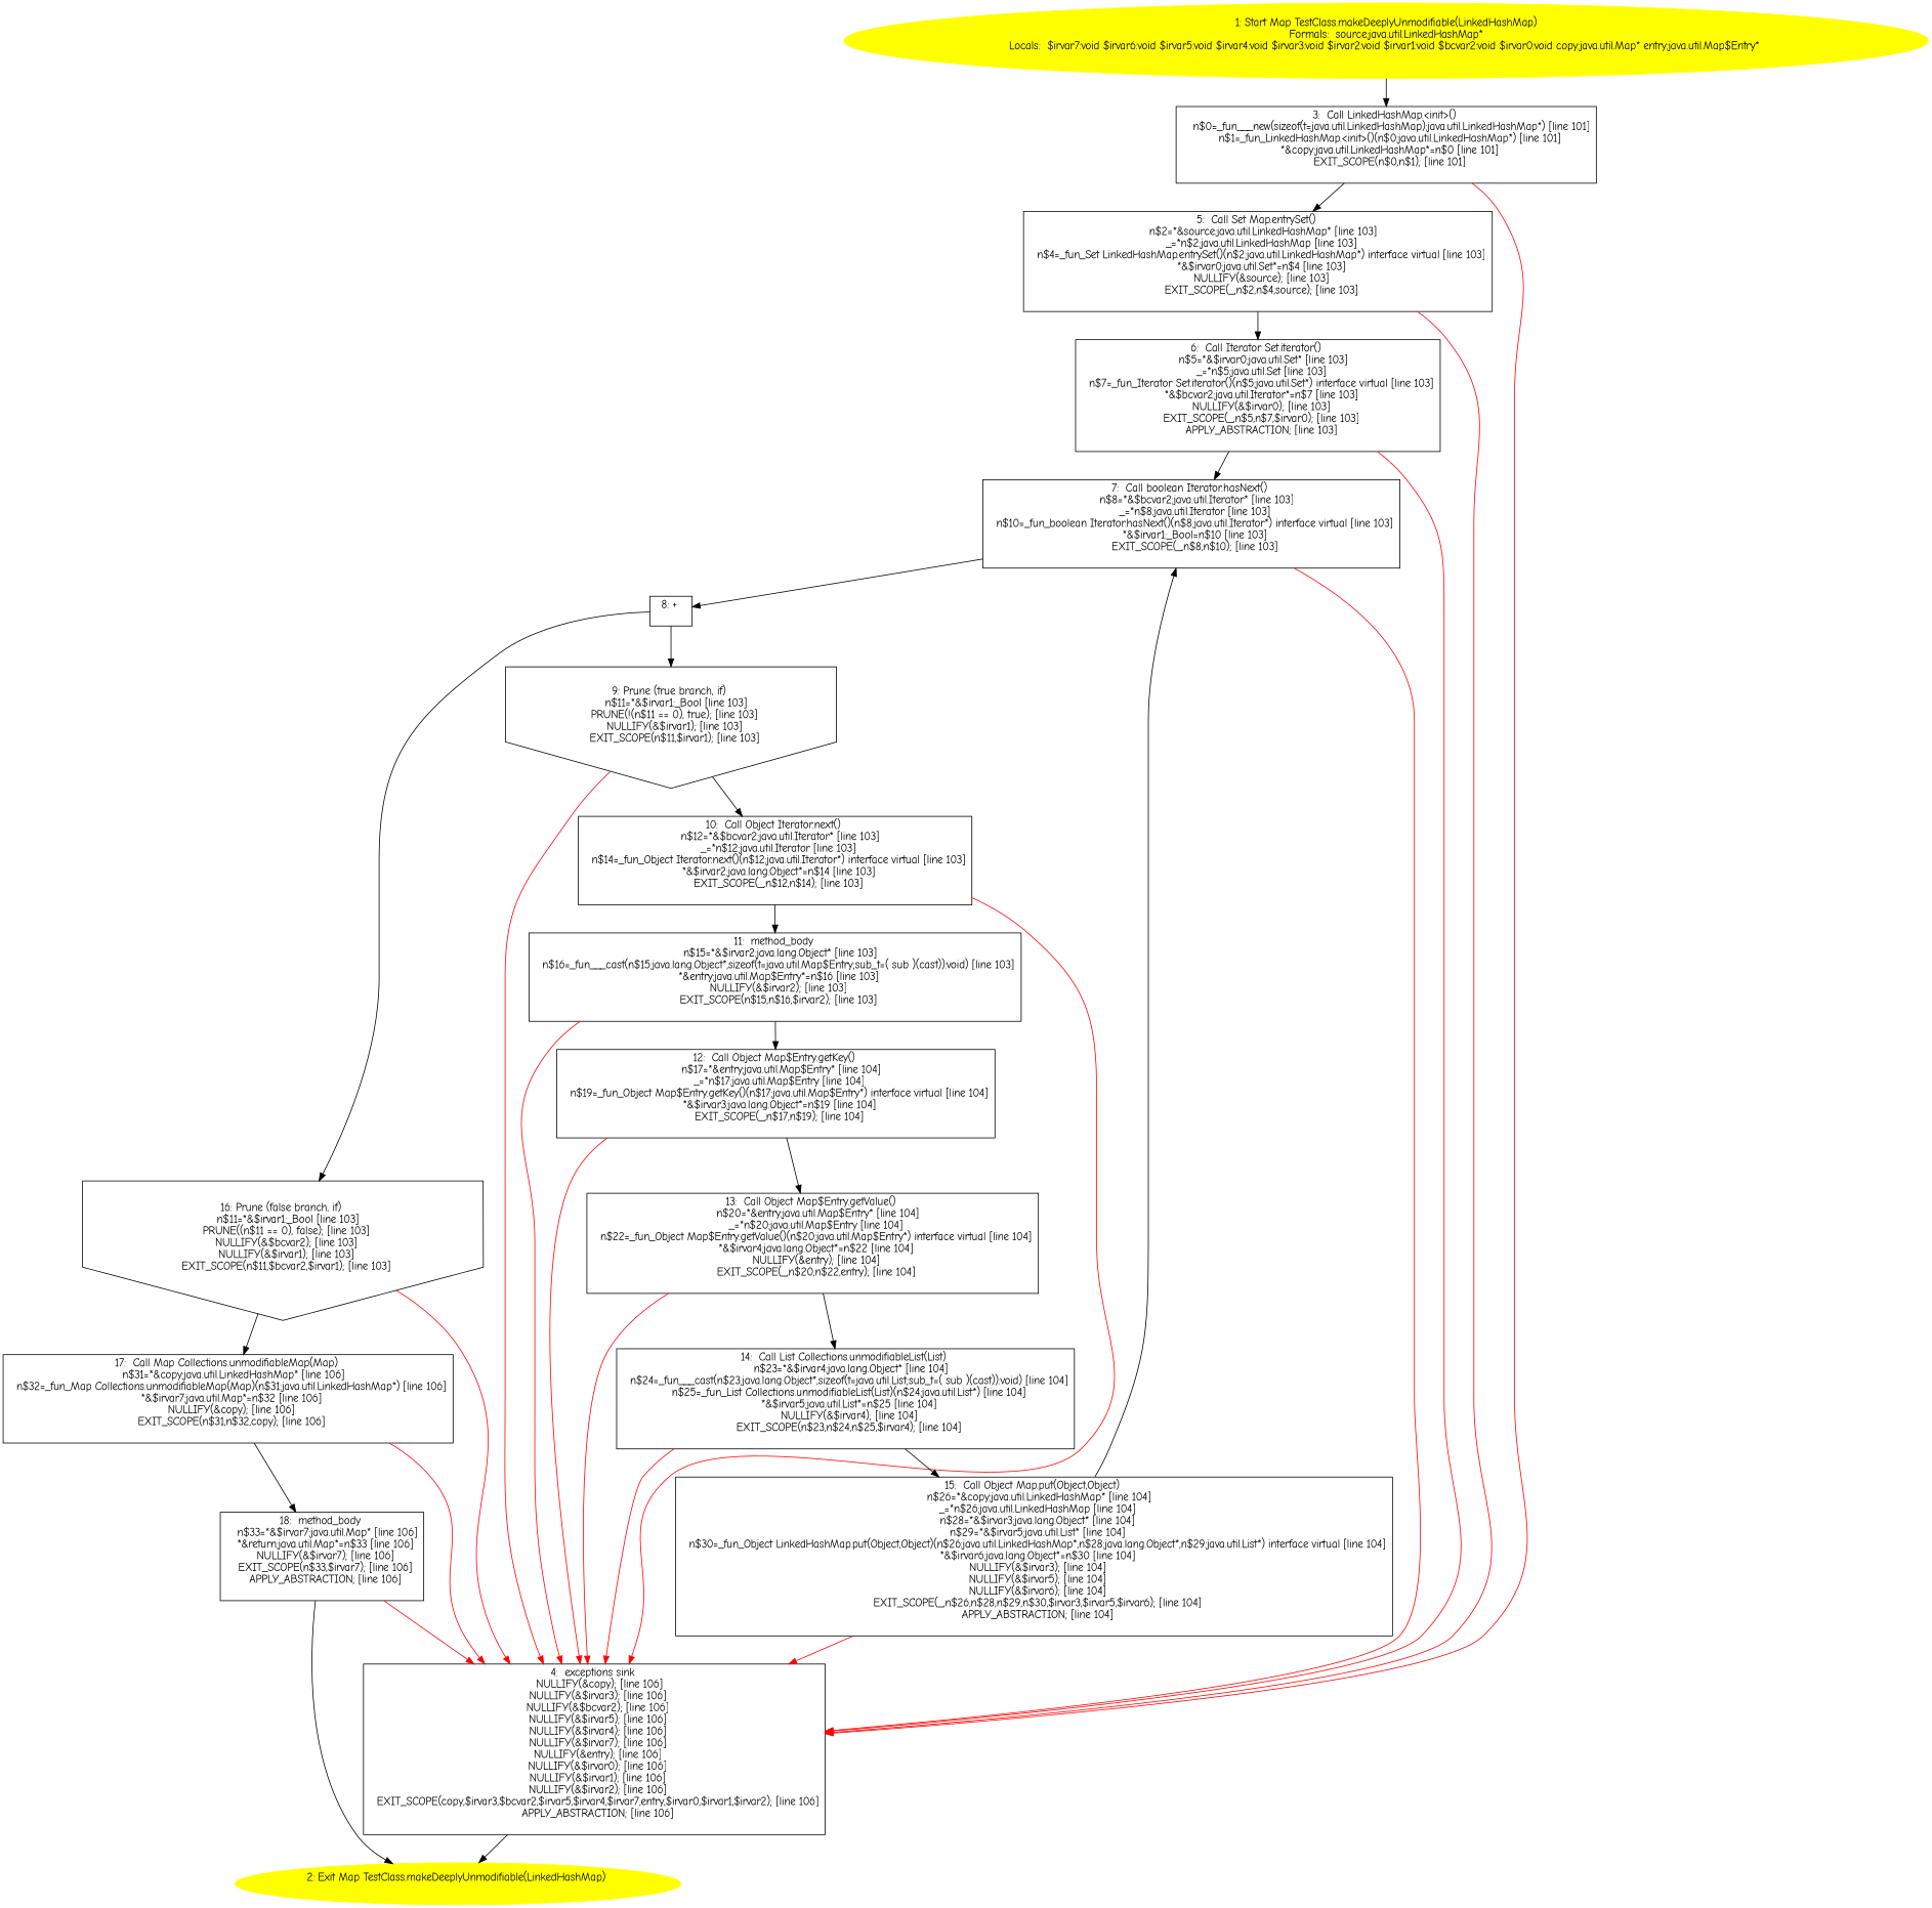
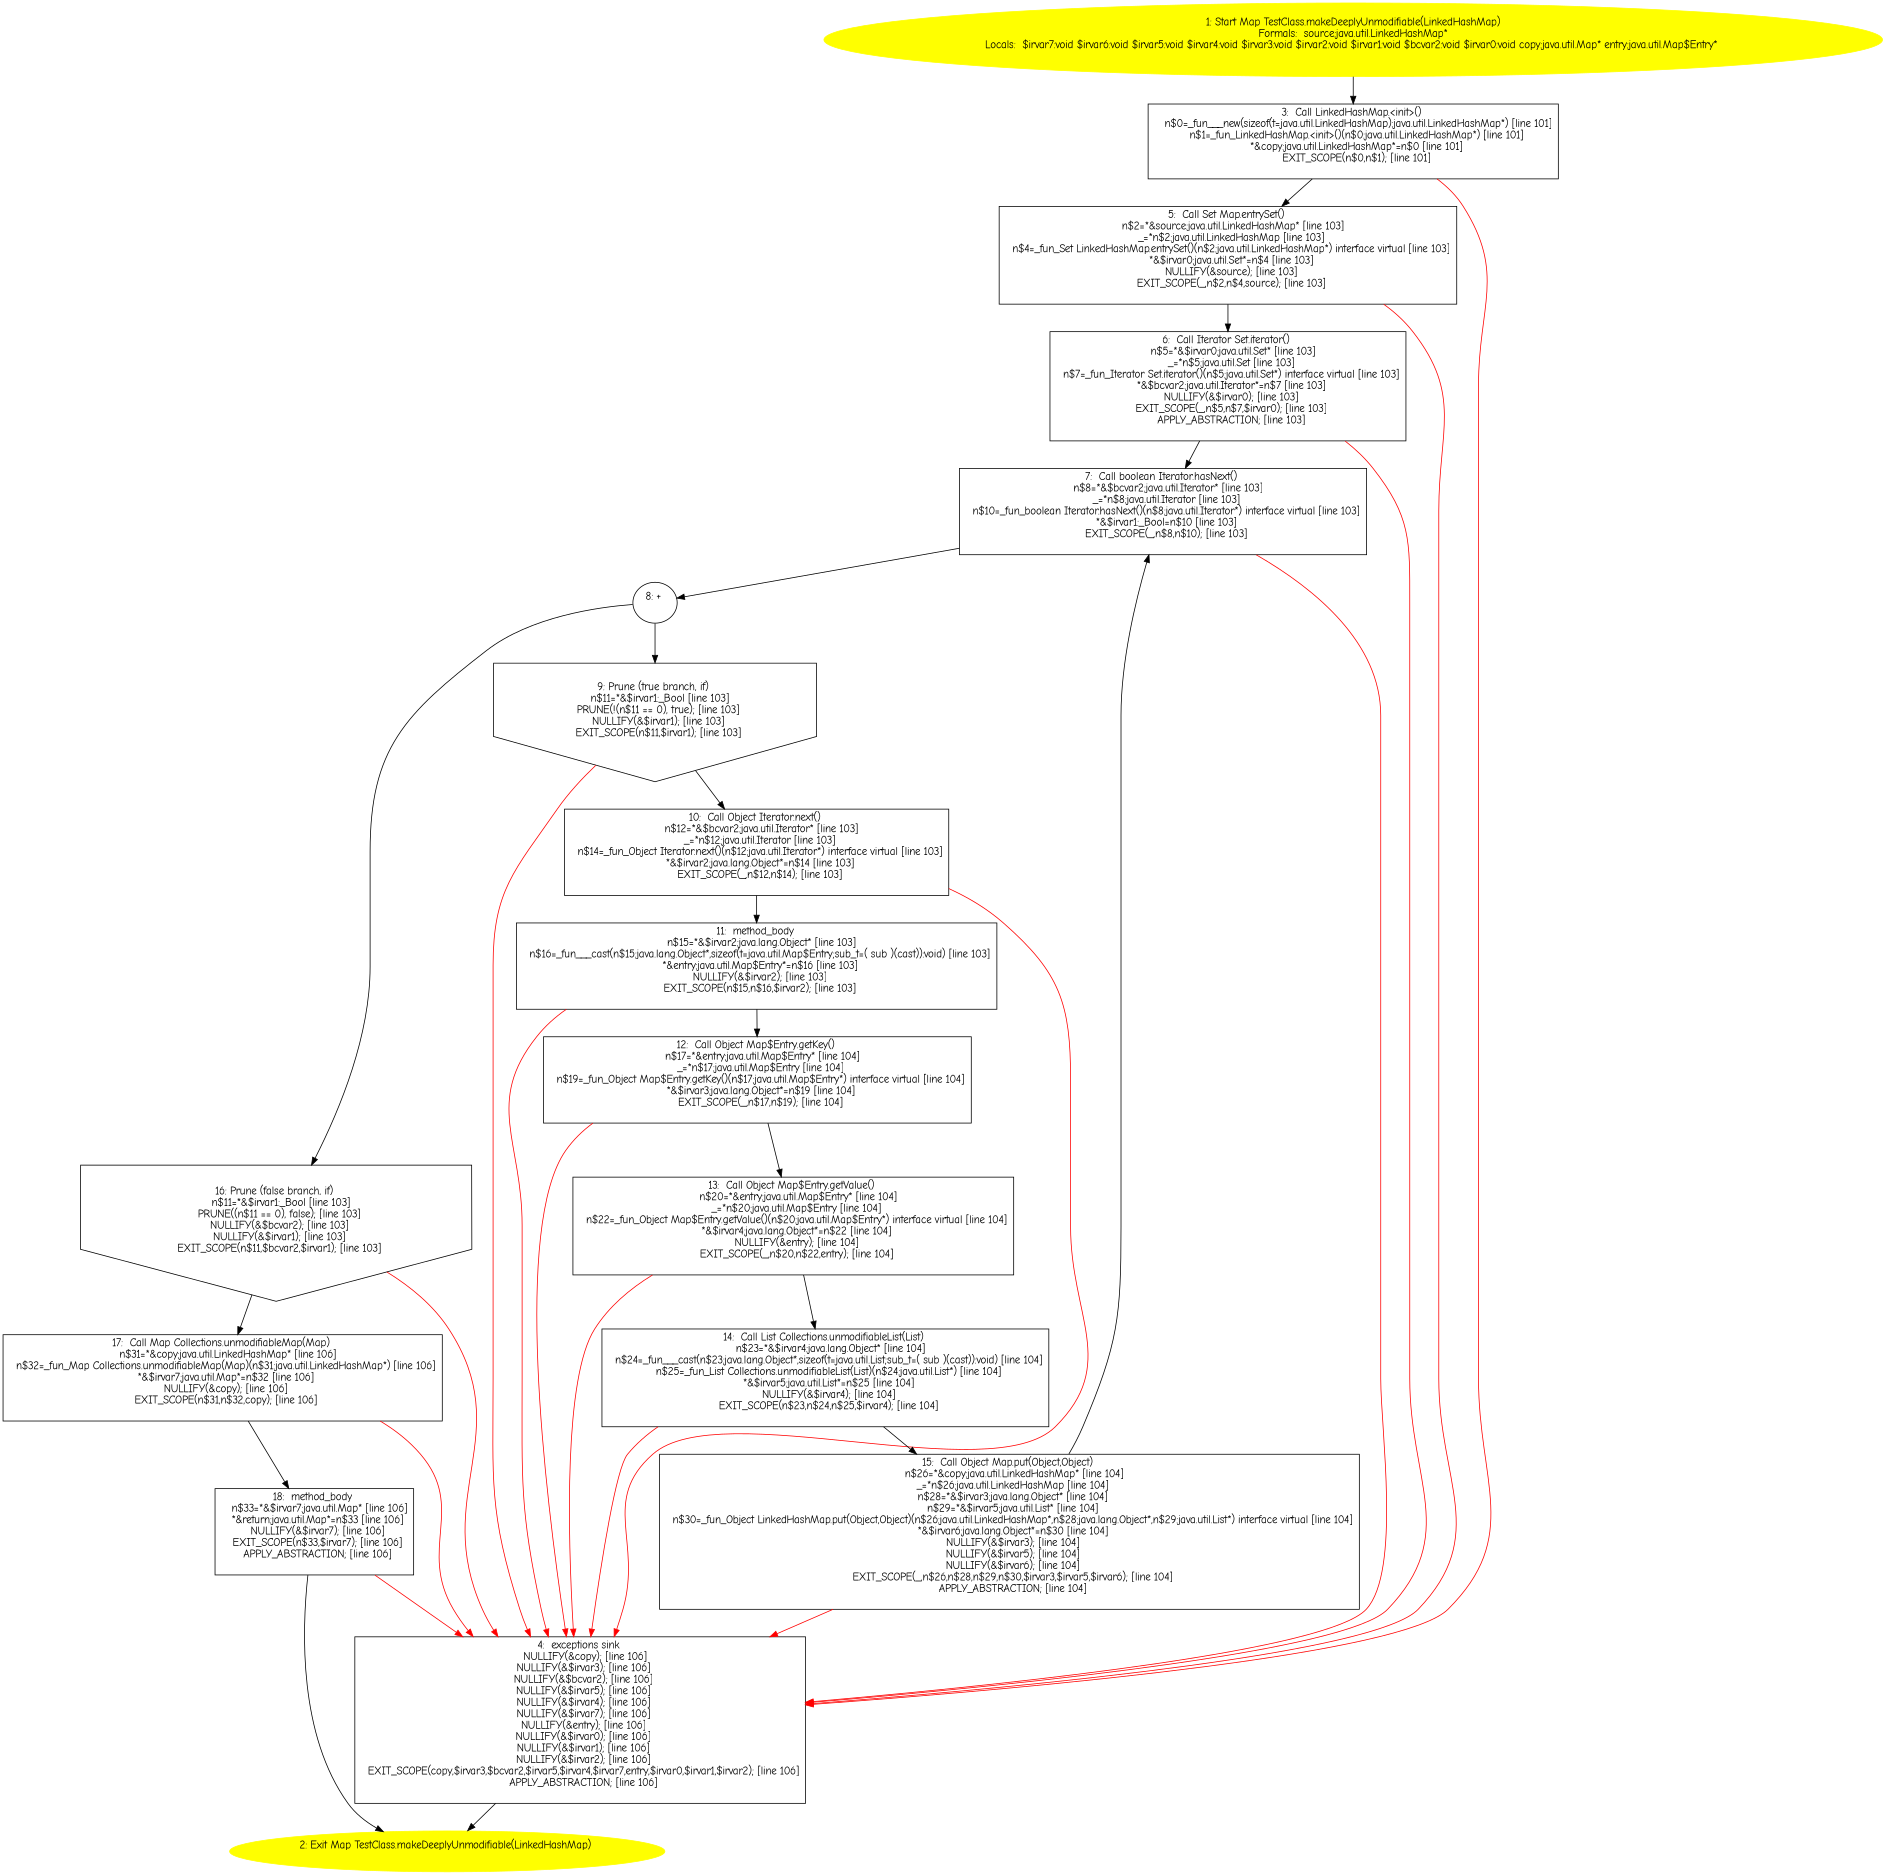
  digraph {
    fontname="Comic Neue"
    node [fontname="Comic Neue" shape=box]
    edge [fontname="Comic Neue"]
    n1 [color=yellow label="1: Start Map TestClass.makeDeeplyUnmodifiable(LinkedHashMap)\nFormals:  source:java.util.LinkedHashMap*\nLocals:  $irvar7:void $irvar6:void $irvar5:void $irvar4:void $irvar3:void $irvar2:void $irvar1:void $bcvar2:void $irvar0:void copy:java.util.Map* entry:java.util.Map$Entry* \n  " style=filled shape=""]
    n2 [label="3:  Call LinkedHashMap.<init>() \n   n$0=_fun___new(sizeof(t=java.util.LinkedHashMap):java.util.LinkedHashMap*) [line 101]\n  n$1=_fun_LinkedHashMap.<init>()(n$0:java.util.LinkedHashMap*) [line 101]\n  *&copy:java.util.LinkedHashMap*=n$0 [line 101]\n  EXIT_SCOPE(n$0,n$1); [line 101]\n "]
    n3 [label="5:  Call Set Map.entrySet() \n   n$2=*&source:java.util.LinkedHashMap* [line 103]\n  _=*n$2:java.util.LinkedHashMap [line 103]\n  n$4=_fun_Set LinkedHashMap.entrySet()(n$2:java.util.LinkedHashMap*) interface virtual [line 103]\n  *&$irvar0:java.util.Set*=n$4 [line 103]\n  NULLIFY(&source); [line 103]\n  EXIT_SCOPE(_,n$2,n$4,source); [line 103]\n "]
    n4 [label="4:  exceptions sink \n   NULLIFY(&copy); [line 106]\n  NULLIFY(&$irvar3); [line 106]\n  NULLIFY(&$bcvar2); [line 106]\n  NULLIFY(&$irvar5); [line 106]\n  NULLIFY(&$irvar4); [line 106]\n  NULLIFY(&$irvar7); [line 106]\n  NULLIFY(&entry); [line 106]\n  NULLIFY(&$irvar0); [line 106]\n  NULLIFY(&$irvar1); [line 106]\n  NULLIFY(&$irvar2); [line 106]\n  EXIT_SCOPE(copy,$irvar3,$bcvar2,$irvar5,$irvar4,$irvar7,entry,$irvar0,$irvar1,$irvar2); [line 106]\n  APPLY_ABSTRACTION; [line 106]\n "]
    n5 [color=yellow label="2: Exit Map TestClass.makeDeeplyUnmodifiable(LinkedHashMap) \n  " style=filled shape=""]
    n6 [label="6:  Call Iterator Set.iterator() \n   n$5=*&$irvar0:java.util.Set* [line 103]\n  _=*n$5:java.util.Set [line 103]\n  n$7=_fun_Iterator Set.iterator()(n$5:java.util.Set*) interface virtual [line 103]\n  *&$bcvar2:java.util.Iterator*=n$7 [line 103]\n  NULLIFY(&$irvar0); [line 103]\n  EXIT_SCOPE(_,n$5,n$7,$irvar0); [line 103]\n  APPLY_ABSTRACTION; [line 103]\n "]
    n7 [label="7:  Call boolean Iterator.hasNext() \n   n$8=*&$bcvar2:java.util.Iterator* [line 103]\n  _=*n$8:java.util.Iterator [line 103]\n  n$10=_fun_boolean Iterator.hasNext()(n$8:java.util.Iterator*) interface virtual [line 103]\n  *&$irvar1:_Bool=n$10 [line 103]\n  EXIT_SCOPE(_,n$8,n$10); [line 103]\n "]
-   n8 [label="8: + \n  "]
+   n8 [label="8: + \n  " shape=""]
    n9 [label="9: Prune (true branch, if) \n   n$11=*&$irvar1:_Bool [line 103]\n  PRUNE(!(n$11 == 0), true); [line 103]\n  NULLIFY(&$irvar1); [line 103]\n  EXIT_SCOPE(n$11,$irvar1); [line 103]\n " shape=invhouse]
    n10 [label="16: Prune (false branch, if) \n   n$11=*&$irvar1:_Bool [line 103]\n  PRUNE((n$11 == 0), false); [line 103]\n  NULLIFY(&$bcvar2); [line 103]\n  NULLIFY(&$irvar1); [line 103]\n  EXIT_SCOPE(n$11,$bcvar2,$irvar1); [line 103]\n " shape=invhouse]
    n11 [label="10:  Call Object Iterator.next() \n   n$12=*&$bcvar2:java.util.Iterator* [line 103]\n  _=*n$12:java.util.Iterator [line 103]\n  n$14=_fun_Object Iterator.next()(n$12:java.util.Iterator*) interface virtual [line 103]\n  *&$irvar2:java.lang.Object*=n$14 [line 103]\n  EXIT_SCOPE(_,n$12,n$14); [line 103]\n "]
    n12 [label="17:  Call Map Collections.unmodifiableMap(Map) \n   n$31=*&copy:java.util.LinkedHashMap* [line 106]\n  n$32=_fun_Map Collections.unmodifiableMap(Map)(n$31:java.util.LinkedHashMap*) [line 106]\n  *&$irvar7:java.util.Map*=n$32 [line 106]\n  NULLIFY(&copy); [line 106]\n  EXIT_SCOPE(n$31,n$32,copy); [line 106]\n "]
    n13 [label="11:  method_body \n   n$15=*&$irvar2:java.lang.Object* [line 103]\n  n$16=_fun___cast(n$15:java.lang.Object*,sizeof(t=java.util.Map$Entry;sub_t=( sub )(cast)):void) [line 103]\n  *&entry:java.util.Map$Entry*=n$16 [line 103]\n  NULLIFY(&$irvar2); [line 103]\n  EXIT_SCOPE(n$15,n$16,$irvar2); [line 103]\n "]
    n14 [label="12:  Call Object Map$Entry.getKey() \n   n$17=*&entry:java.util.Map$Entry* [line 104]\n  _=*n$17:java.util.Map$Entry [line 104]\n  n$19=_fun_Object Map$Entry.getKey()(n$17:java.util.Map$Entry*) interface virtual [line 104]\n  *&$irvar3:java.lang.Object*=n$19 [line 104]\n  EXIT_SCOPE(_,n$17,n$19); [line 104]\n "]
    n15 [label="13:  Call Object Map$Entry.getValue() \n   n$20=*&entry:java.util.Map$Entry* [line 104]\n  _=*n$20:java.util.Map$Entry [line 104]\n  n$22=_fun_Object Map$Entry.getValue()(n$20:java.util.Map$Entry*) interface virtual [line 104]\n  *&$irvar4:java.lang.Object*=n$22 [line 104]\n  NULLIFY(&entry); [line 104]\n  EXIT_SCOPE(_,n$20,n$22,entry); [line 104]\n "]
    n16 [label="14:  Call List Collections.unmodifiableList(List) \n   n$23=*&$irvar4:java.lang.Object* [line 104]\n  n$24=_fun___cast(n$23:java.lang.Object*,sizeof(t=java.util.List;sub_t=( sub )(cast)):void) [line 104]\n  n$25=_fun_List Collections.unmodifiableList(List)(n$24:java.util.List*) [line 104]\n  *&$irvar5:java.util.List*=n$25 [line 104]\n  NULLIFY(&$irvar4); [line 104]\n  EXIT_SCOPE(n$23,n$24,n$25,$irvar4); [line 104]\n "]
    n17 [label="15:  Call Object Map.put(Object,Object) \n   n$26=*&copy:java.util.LinkedHashMap* [line 104]\n  _=*n$26:java.util.LinkedHashMap [line 104]\n  n$28=*&$irvar3:java.lang.Object* [line 104]\n  n$29=*&$irvar5:java.util.List* [line 104]\n  n$30=_fun_Object LinkedHashMap.put(Object,Object)(n$26:java.util.LinkedHashMap*,n$28:java.lang.Object*,n$29:java.util.List*) interface virtual [line 104]\n  *&$irvar6:java.lang.Object*=n$30 [line 104]\n  NULLIFY(&$irvar3); [line 104]\n  NULLIFY(&$irvar5); [line 104]\n  NULLIFY(&$irvar6); [line 104]\n  EXIT_SCOPE(_,n$26,n$28,n$29,n$30,$irvar3,$irvar5,$irvar6); [line 104]\n  APPLY_ABSTRACTION; [line 104]\n "]
    n18 [label="18:  method_body \n   n$33=*&$irvar7:java.util.Map* [line 106]\n  *&return:java.util.Map*=n$33 [line 106]\n  NULLIFY(&$irvar7); [line 106]\n  EXIT_SCOPE(n$33,$irvar7); [line 106]\n  APPLY_ABSTRACTION; [line 106]\n "]
    n1 -> n2
    n2 -> n3
    n2 -> n4 [color=red]
    n3 -> n4 [color=red]
    n3 -> n6
    n4 -> n5
    n6 -> n4 [color=red]
    n6 -> n7
    n7 -> n4 [color=red]
    n7 -> n8
    n8 -> n9
    n8 -> n10
    n9 -> n4 [color=red]
    n9 -> n11
    n10 -> n4 [color=red]
    n10 -> n12
    n11 -> n4 [color=red]
    n11 -> n13
    n12 -> n4 [color=red]
    n12 -> n18
    n13 -> n4 [color=red]
    n13 -> n14
    n14 -> n4 [color=red]
    n14 -> n15
    n15 -> n4 [color=red]
    n15 -> n16
    n16 -> n4 [color=red]
    n16 -> n17
    n17 -> n4 [color=red]
    n17 -> n7
    n18 -> n4 [color=red]
    n18 -> n5
  }
